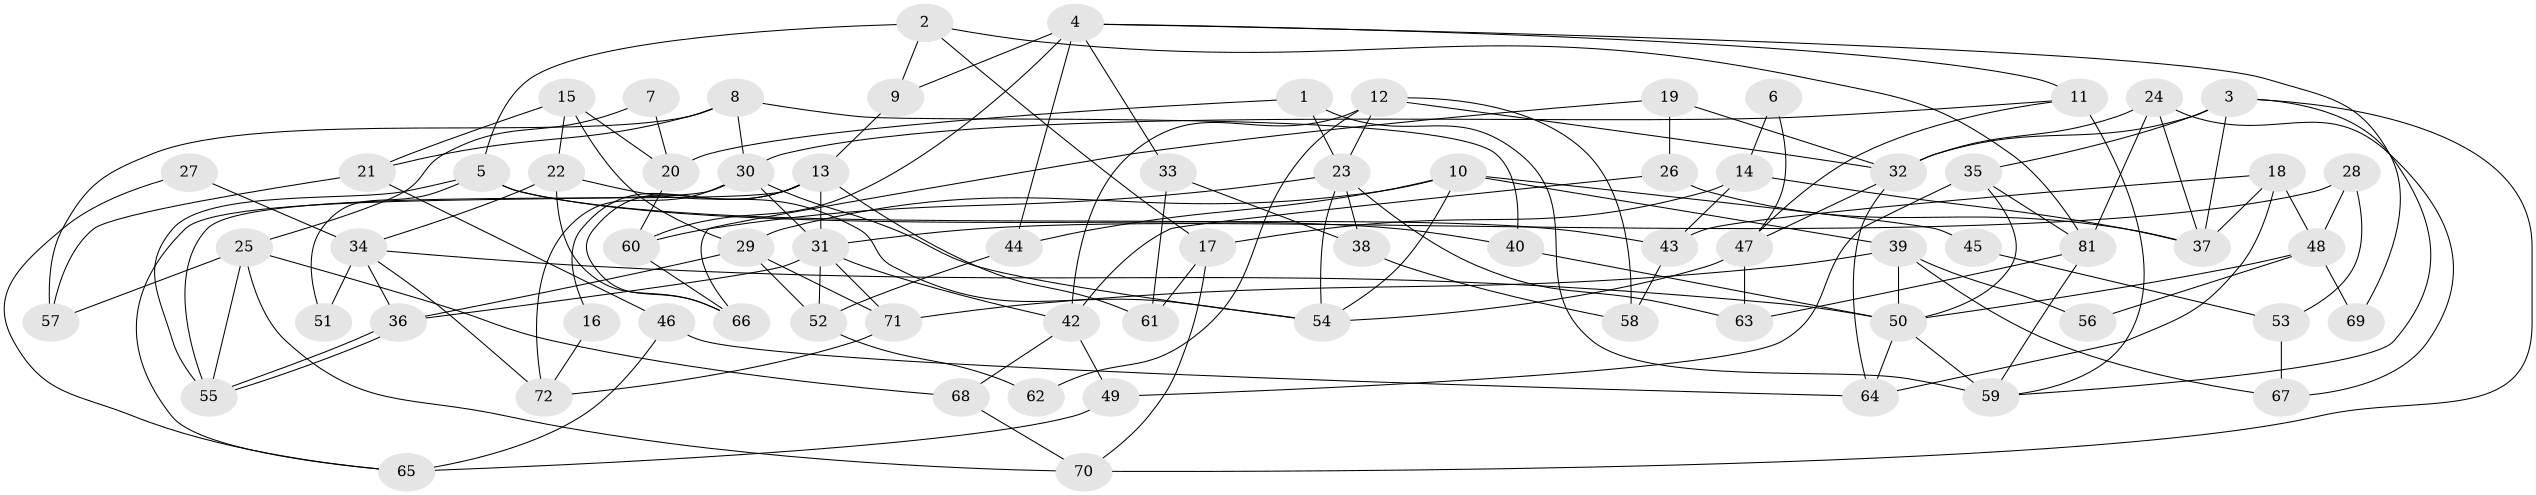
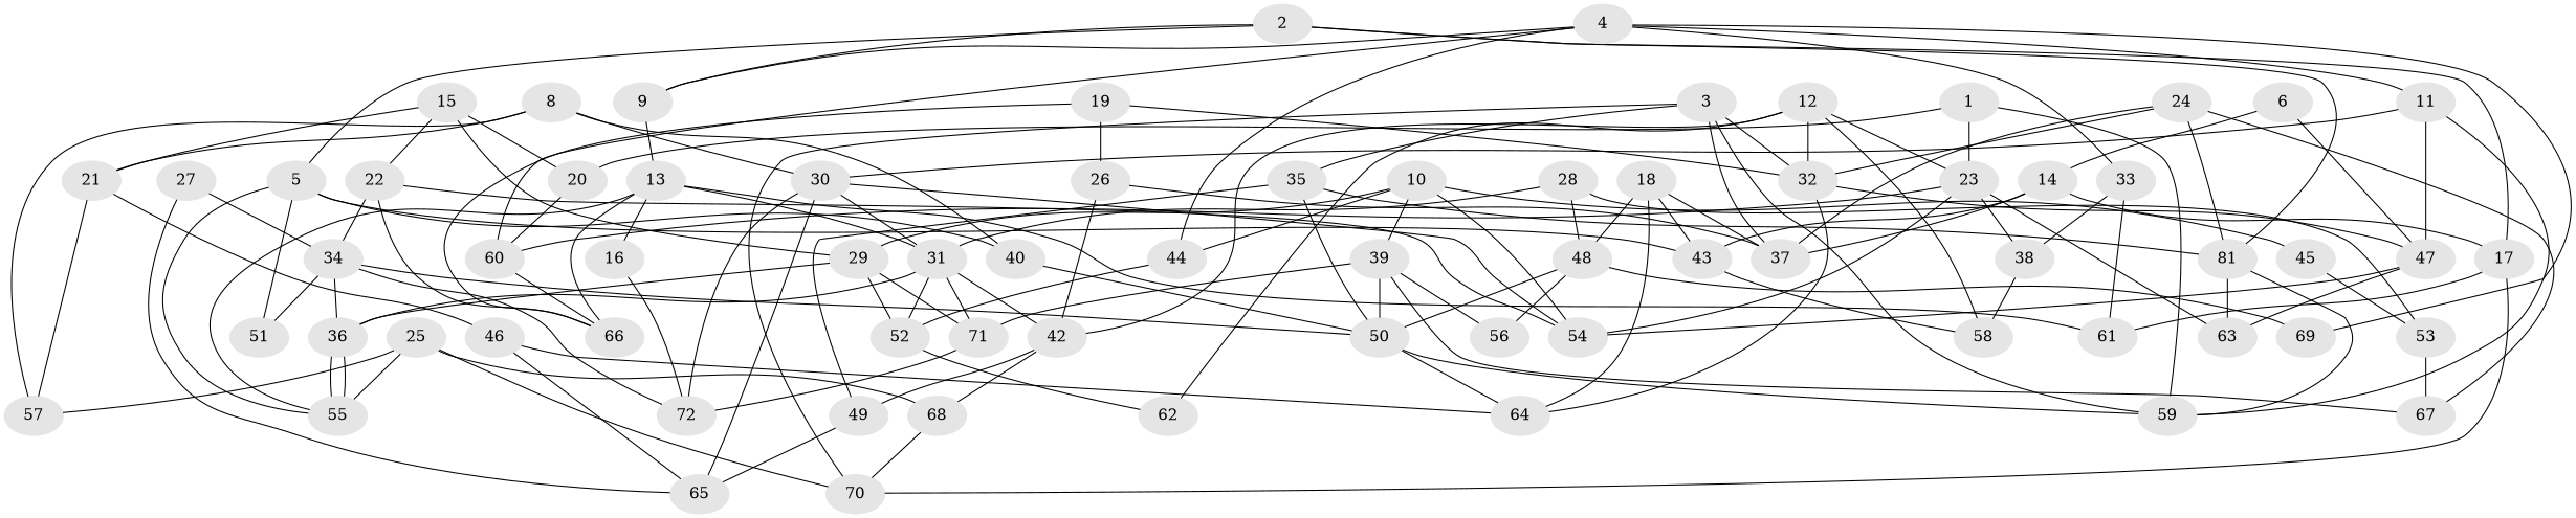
  graph {
    node [color=gray90 style=filled]
    1
    20
    23
    59
    60
    54
    38
    63
    2
    5
    9
    17
    n13 [label=81]
    40
    43
    51
    55
    13
    70
    61
    3
    32
    35
    37
    47
    64
    50
    49
    4
    11
    33
    44
    69
    30
    52
    66
    58
    6
    14
-   7
    25
    57
    68
    8
    21
    46
    31
    72
    65
    16
    10
    29
    39
    45
    36
    71
    56
    67
    53
    12
    42
    62
    15
    22
    34
    18
    48
    19
    26
    24
    27
    28
    1 -- 20
    1 -- 23
    1 -- 59
    20 -- 60
    23 -- 60
    23 -- 54
    23 -- 38
    23 -- 63
    60 -- 66
    38 -- 58
    2 -- 5
    2 -- 9
    2 -- 17
    2 -- n13
    5 -- 40
    5 -- 43
    5 -- 51
    5 -- 55
    9 -- 13
    17 -- 70
    17 -- 61
    n13 -- 59
    n13 -- 63
    40 -- 50
    43 -- 58
    13 -- 55
    13 -- 61
    13 -- 66
    13 -- 31
    13 -- 16
    3 -- 59
    3 -- 70
    3 -- 32
    3 -- 35
    3 -- 37
    32 -- 47
    32 -- 64
    35 -- n13
    35 -- 50
    35 -- 49
    47 -- 54
    47 -- 63
    50 -- 59
    50 -- 64
    49 -- 65
    4 -- 60
    4 -- 9
    4 -- 11
    4 -- 33
    4 -- 44
    4 -- 69
    11 -- 59
    11 -- 47
    11 -- 30
    33 -- 38
    33 -- 61
    44 -- 52
    30 -- 54
    30 -- 31
    30 -- 72
    30 -- 65
    52 -- 62
    6 -- 47
    6 -- 14
    14 -- 17
    14 -- 43
    14 -- 37
-   7 -- 20
-   7 -- 25
    25 -- 55
    25 -- 70
    25 -- 57
    25 -- 68
    68 -- 70
    8 -- 40
    8 -- 30
    8 -- 57
    8 -- 21
    21 -- 57
    21 -- 46
    46 -- 64
    46 -- 65
    31 -- 52
    31 -- 36
    31 -- 71
    31 -- 42
    16 -- 72
    10 -- 54
    10 -- 44
    10 -- 29
    10 -- 39
    10 -- 45
    29 -- 52
    29 -- 36
    29 -- 71
    39 -- 50
    39 -- 71
    39 -- 56
    39 -- 67
    45 -- 53
    36 -- 55
    36 -- 55
    71 -- 72
    53 -- 67
    12 -- 23
    12 -- 32
    12 -- 58
    12 -- 42
    12 -- 62
    42 -- 49
    42 -- 68
    15 -- 20
    15 -- 21
    15 -- 29
    15 -- 22
    22 -- 54
    22 -- 66
    22 -- 34
    34 -- 51
    34 -- 50
    34 -- 72
    34 -- 36
    18 -- 43
    18 -- 37
    18 -- 64
    18 -- 48
    48 -- 50
    48 -- 69
    48 -- 56
    19 -- 32
    19 -- 66
    19 -- 26
    26 -- 37
    26 -- 42
    24 -- n13
    24 -- 32
    24 -- 37
    24 -- 67
    27 -- 65
    27 -- 34
    28 -- 31
    28 -- 53
    28 -- 48
  }
